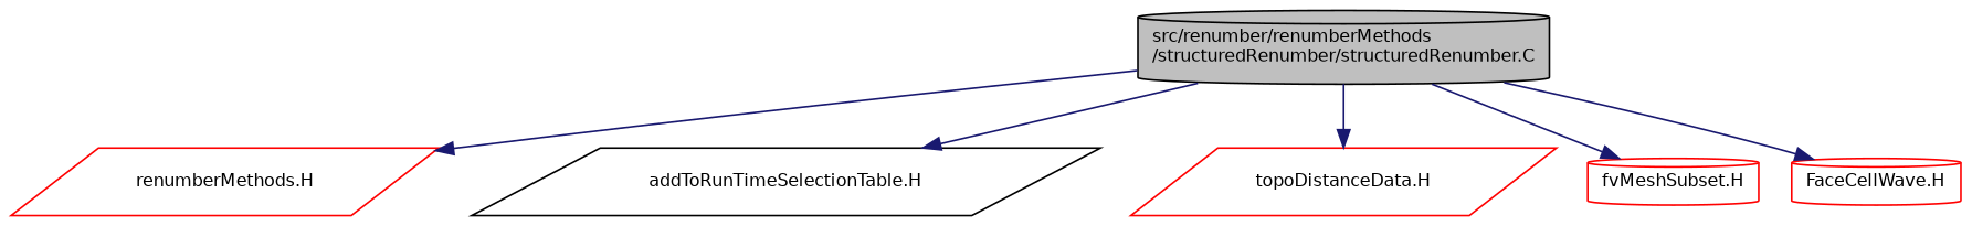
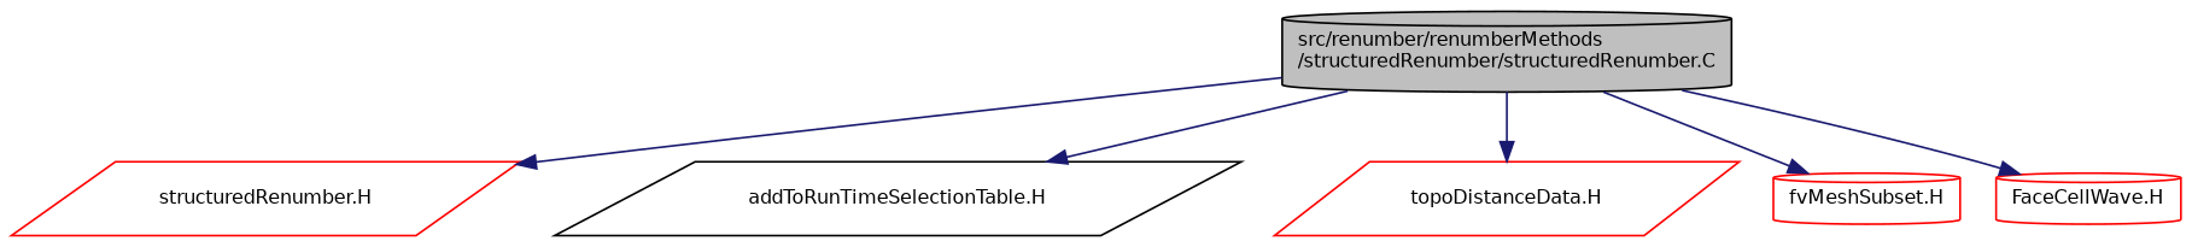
  digraph {
    node [color=red fontname=Helvetica fontsize=10 shape=cylinder]
    edge [color=midnightblue fontname=Helvetica fontsize=10 labelfontname=Helvetica labelfontsize=10 style=solid]
    n1 [color=black fillcolor=grey75 fontcolor=black height=0.2 label="src/renumber/renumberMethods\l/structuredRenumber/structuredRenumber.C" style=filled width=0.4]
-   n2 [height=0.2 label="renumberMethods.H" shape=parallelogram width=0.4]
+   n2 [height=0.2 label="structuredRenumber.H" shape=parallelogram width=0.4]
    n3 [color=black height=0.2 label="addToRunTimeSelectionTable.H" shape=parallelogram width=0.4]
    n4 [height=0.2 label="topoDistanceData.H" shape=parallelogram width=0.4]
    n5 [height=0.2 label="fvMeshSubset.H" width=0.4]
    n6 [height=0.2 label="FaceCellWave.H" width=0.4]
    n1 -> n2
    n1 -> n3
    n1 -> n4
    n1 -> n5
    n1 -> n6
  }
